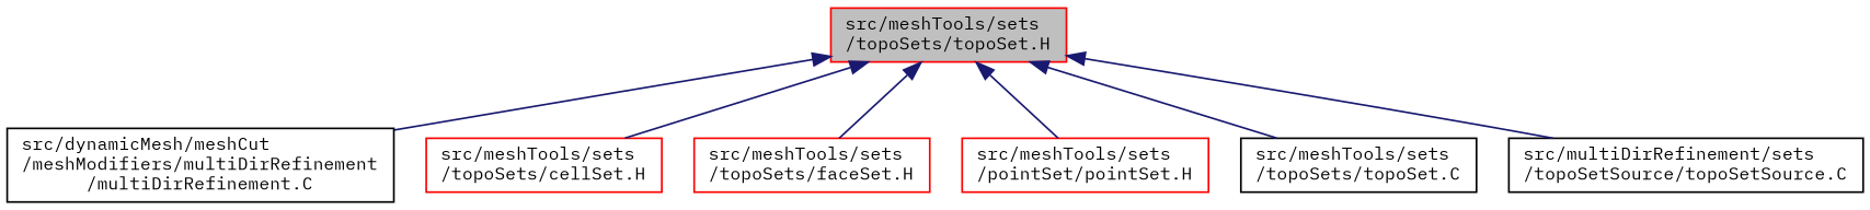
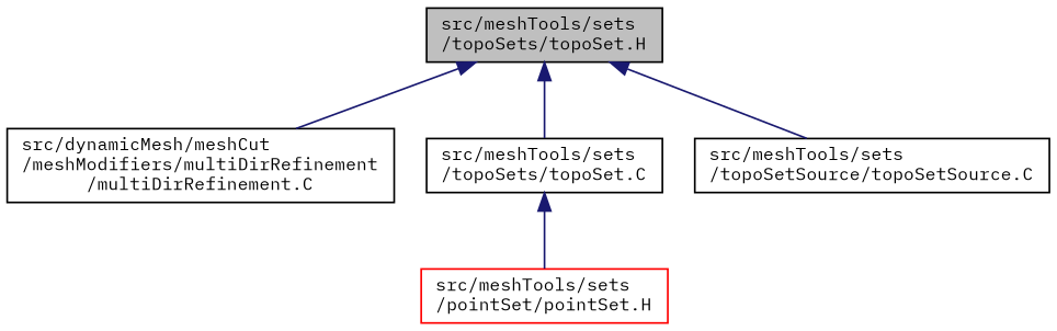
  digraph {
    fontname="IBM Plex Mono"
    node [color=black fontname="IBM Plex Mono" fontsize=10 shape=record]
    edge [color=midnightblue dir=back fontname="IBM Plex Mono" fontsize=10 labelfontname=Helvetica labelfontsize=10 style=solid]
-   n1 [color=red fillcolor=grey75 fontcolor=black height=0.2 label="src/meshTools/sets\l/topoSets/topoSet.H" style=filled width=0.4]
+   n1 [fillcolor=grey75 fontcolor=black height=0.2 label="src/meshTools/sets\l/topoSets/topoSet.H" style=filled width=0.4]
    n2 [height=0.2 label="src/dynamicMesh/meshCut\l/meshModifiers/multiDirRefinement\l/multiDirRefinement.C" width=0.4]
-   n3 [color=red height=0.2 label="src/meshTools/sets\l/topoSets/cellSet.H" width=0.4]
-   n4 [color=red height=0.2 label="src/meshTools/sets\l/topoSets/faceSet.H" width=0.4]
    n5 [color=red height=0.2 label="src/meshTools/sets\l/pointSet/pointSet.H" width=0.4]
    n6 [height=0.2 label="src/meshTools/sets\l/topoSets/topoSet.C" width=0.4]
-   n7 [height=0.2 label="src/multiDirRefinement/sets\l/topoSetSource/topoSetSource.C" width=0.4]
+   n7 [height=0.2 label="src/meshTools/sets\l/topoSetSource/topoSetSource.C" width=0.4]
    n1 -> n2
-   n1 -> n3
-   n1 -> n4
-   n1 -> n5
+   n6 -> n5
    n1 -> n6
    n1 -> n7
  }
